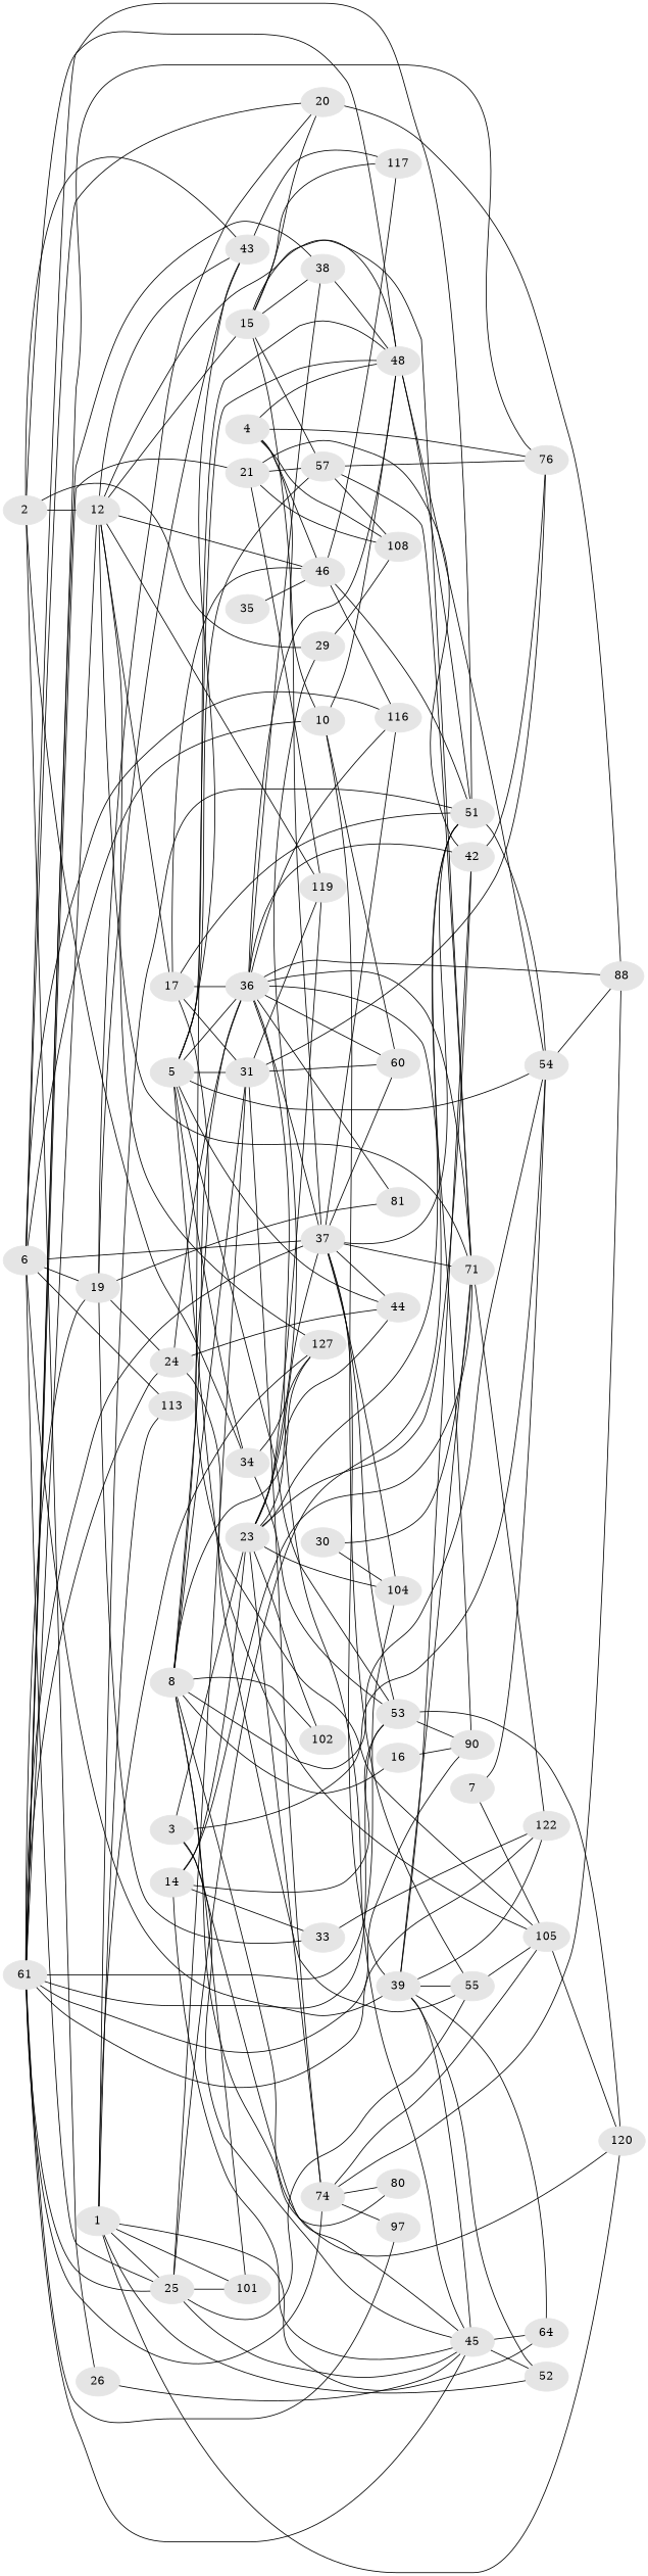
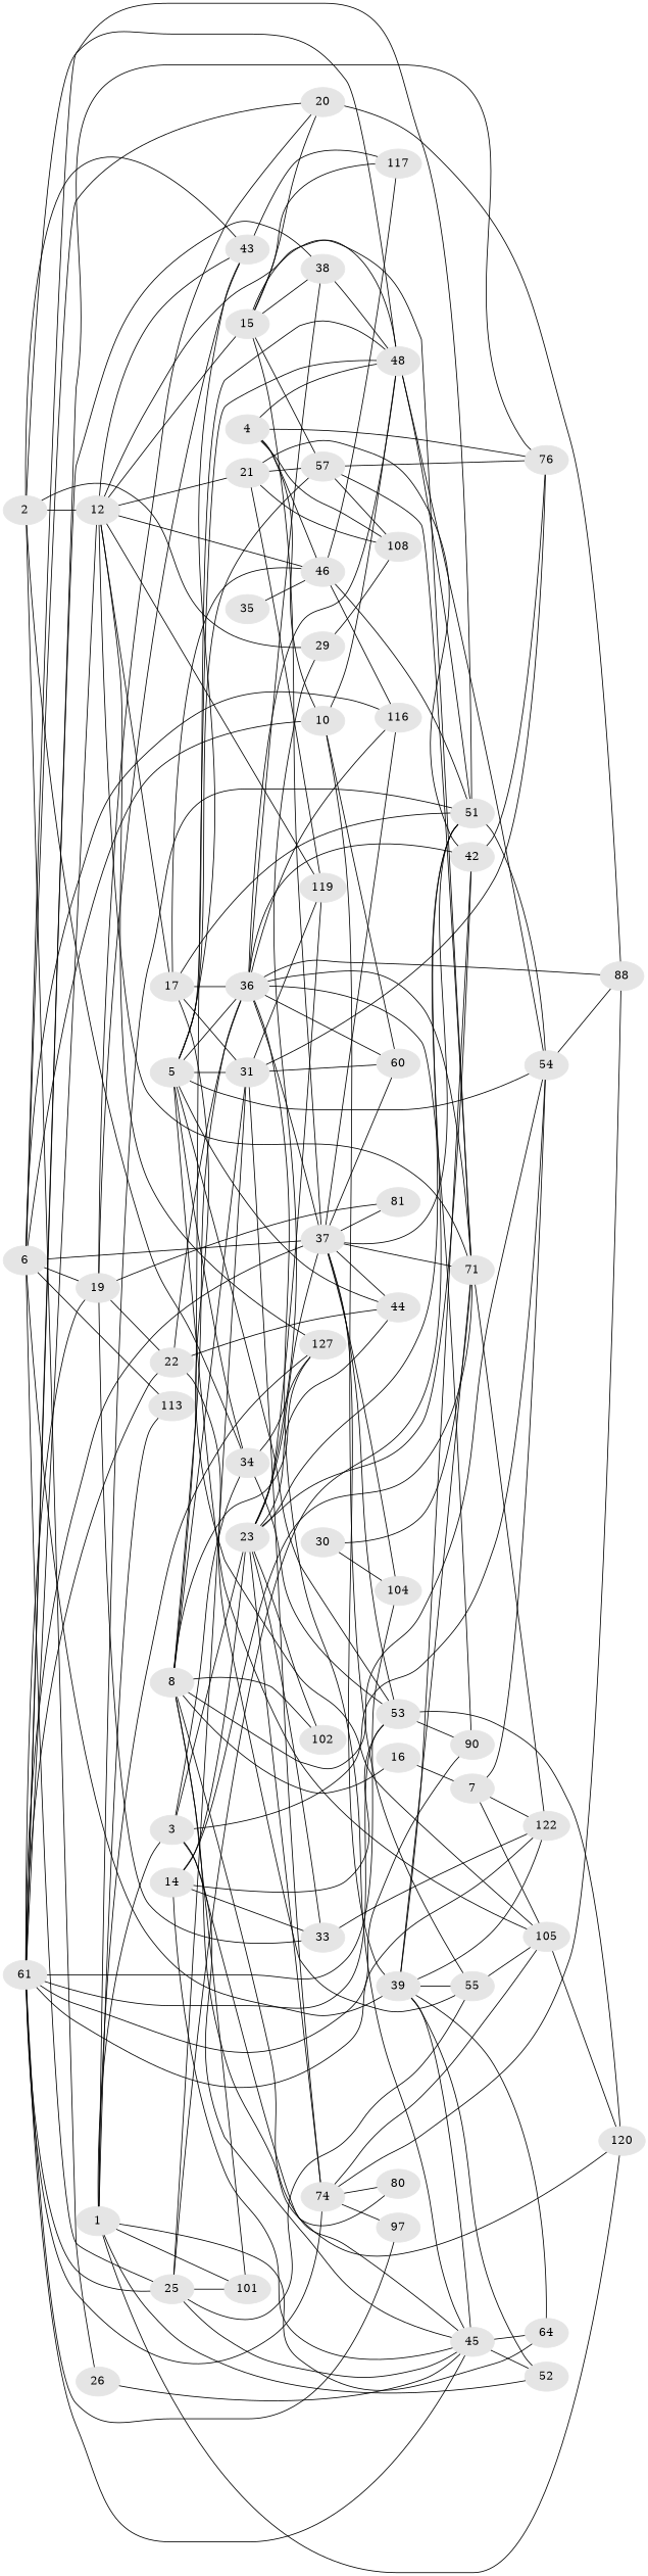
  graph {
    rankdir=LR
    node [color=gray90 style=filled]
    1 [super="+93"]
    3 [super="+107"]
    n3 [label=52]
    51 [super="+89"]
    64
    101
    113
    120
    127
    34 [super="+70"]
    23 [super="+87+32"]
    45 [super="+83+118"]
    54 [super="+136"]
    80
    2 [super="+61"]
    12 [super="+28+92"]
    26
    29
    43 [super="+133+91"]
    48 [super="+72+94"]
    46 [super="+98+106"]
    15 [super="+95"]
    17 [super="+22"]
    21 [super="+40"]
    71 [super="+99"]
    119
    108
    53 [super="+100"]
    117
    44 [super="+75"]
    37 [super="+73+78"]
    102
    74 [super="+126+112"]
    33 [super="+123"]
    42 [super="+96+66"]
    88
    4 [super="+130+13"]
    10 [super="+82"]
    76
    55
    60
    116
    5 [super="+18"]
    31 [super="+69+79"]
    36 [super="+62"]
    57 [super="+115+59"]
    105 [super="+114"]
    38
    90
    6 [super="+110+52"]
    19 [super="+129"]
    20
    25 [super="+85"]
    39 [super="+124+58"]
-   24 [super="+134"]
+   24 [super="+134" label=22]
    81
    104
    122
    7
    8 [super="+9"]
    16
    n62 [label=61 super="+103+86"]
    97
    14
    30
    35
-   1 -- 25
+   1 -- 3
    1 -- n3
    1 -- 51
    1 -- 64
    1 -- 101
    1 -- 113
    1 -- 120
    1 -- 127
+   3 -- 34
    3 -- 23
    3 -- 45
    3 -- 54
    3 -- 80
    51 -- 54
    34 -- 127
    34 -- 53
    23 -- 51
    23 -- 29
    23 -- 119
    23 -- 44
    23 -- 37
    23 -- 102
    23 -- 74
-   23 -- 104
+   23 -- 33
    23 -- 42
    45 -- n3
    45 -- 64
    54 -- 88
    2 -- 34
    2 -- 12 [weight=2]
    2 -- 26
    2 -- 29
    2 -- 43
    2 -- 48
    12 -- 127
    12 -- 43
    12 -- 48
    12 -- 46
    12 -- 15
    12 -- 17
-   n62 -- 21
+   12 -- 21
    12 -- 71
    12 -- 119
    26 -- 45
    29 -- 108
    43 -- 117
    48 -- 51
    48 -- 54 [weight=2]
    46 -- 51
    46 -- 117
    46 -- 116
    15 -- 71
    15 -- 117
    15 -- 37
    15 -- 57
    15 -- 38
    15 -- 20
    17 -- 51
    17 -- 46
    17 -- 31
    17 -- 36 [weight=2]
    17 -- 105
    21 -- 119
    21 -- 108
    21 -- 42
    21 -- 57
    71 -- 122
    53 -- 120
    53 -- 90
    37 -- 51
    37 -- 71
    37 -- 53
    37 -- 44
    37 -- 60
    37 -- 116
    37 -- 39
-   36 -- 81
+   37 -- 81
    37 -- 104
    74 -- 80
    74 -- 88
    74 -- 105
    74 -- 97
    33 -- 122
    42 -- 76
    4 -- 48
    4 -- 46
    4 -- 108
    4 -- 10
    4 -- 76
    10 -- 48
    10 -- 55
    10 -- 60
    55 -- 105
    5 -- 34
    5 -- 54
    5 -- 43
    5 -- 48
    5 -- 53
    5 -- 44
    5 -- 31 [weight=2]
    5 -- 36
    5 -- 57
    5 -- 105
    31 -- 119
    31 -- 74
    31 -- 76
    31 -- 60
    36 -- 45
    36 -- 48
    36 -- 71
    36 -- 37
    36 -- 42
    36 -- 88
    36 -- 60
    36 -- 116
    36 -- 38
    36 -- 90
    57 -- 71
    57 -- 108
    57 -- 76
    105 -- 120
    38 -- 48
    6 -- 51
    6 -- 113
    6 -- 37 [weight=2]
    6 -- 10
    6 -- 116
    6 -- 19
    6 -- 20
    6 -- 25 [weight=2]
    6 -- 39 [weight=2]
    19 -- 43
    19 -- 33
    19 -- 20
    19 -- 24
    19 -- 81
    20 -- 88
    25 -- 51
    25 -- 101
    25 -- 45
    25 -- 55
    25 -- 31
    39 -- n3
    39 -- 64
    39 -- 45
    39 -- 71
    39 -- 42
    39 -- 55
    39 -- 122
    24 -- 44
    24 -- 55
    24 -- 36
    7 -- 54
    7 -- 105
+   7 -- 122
    8 -- 101
    8 -- 120
    8 -- 127
    8 -- 45
    8 -- 54
    8 -- 48
    8 -- 102
    8 -- 31
    8 -- 36
    8 -- 16
-   16 -- 90
+   16 -- 7
    n62 -- 45
    n62 -- 12
    n62 -- 53
    n62 -- 37
    n62 -- 74
    n62 -- 76
    n62 -- 38
    n62 -- 90
    n62 -- 19
    n62 -- 25
    n62 -- 24
    n62 -- 104
    n62 -- 122
    n62 -- 97
    14 -- 23
    14 -- 45
    14 -- 71
    14 -- 53
    14 -- 33
    30 -- 71
    30 -- 104
    35 -- 46
  }
